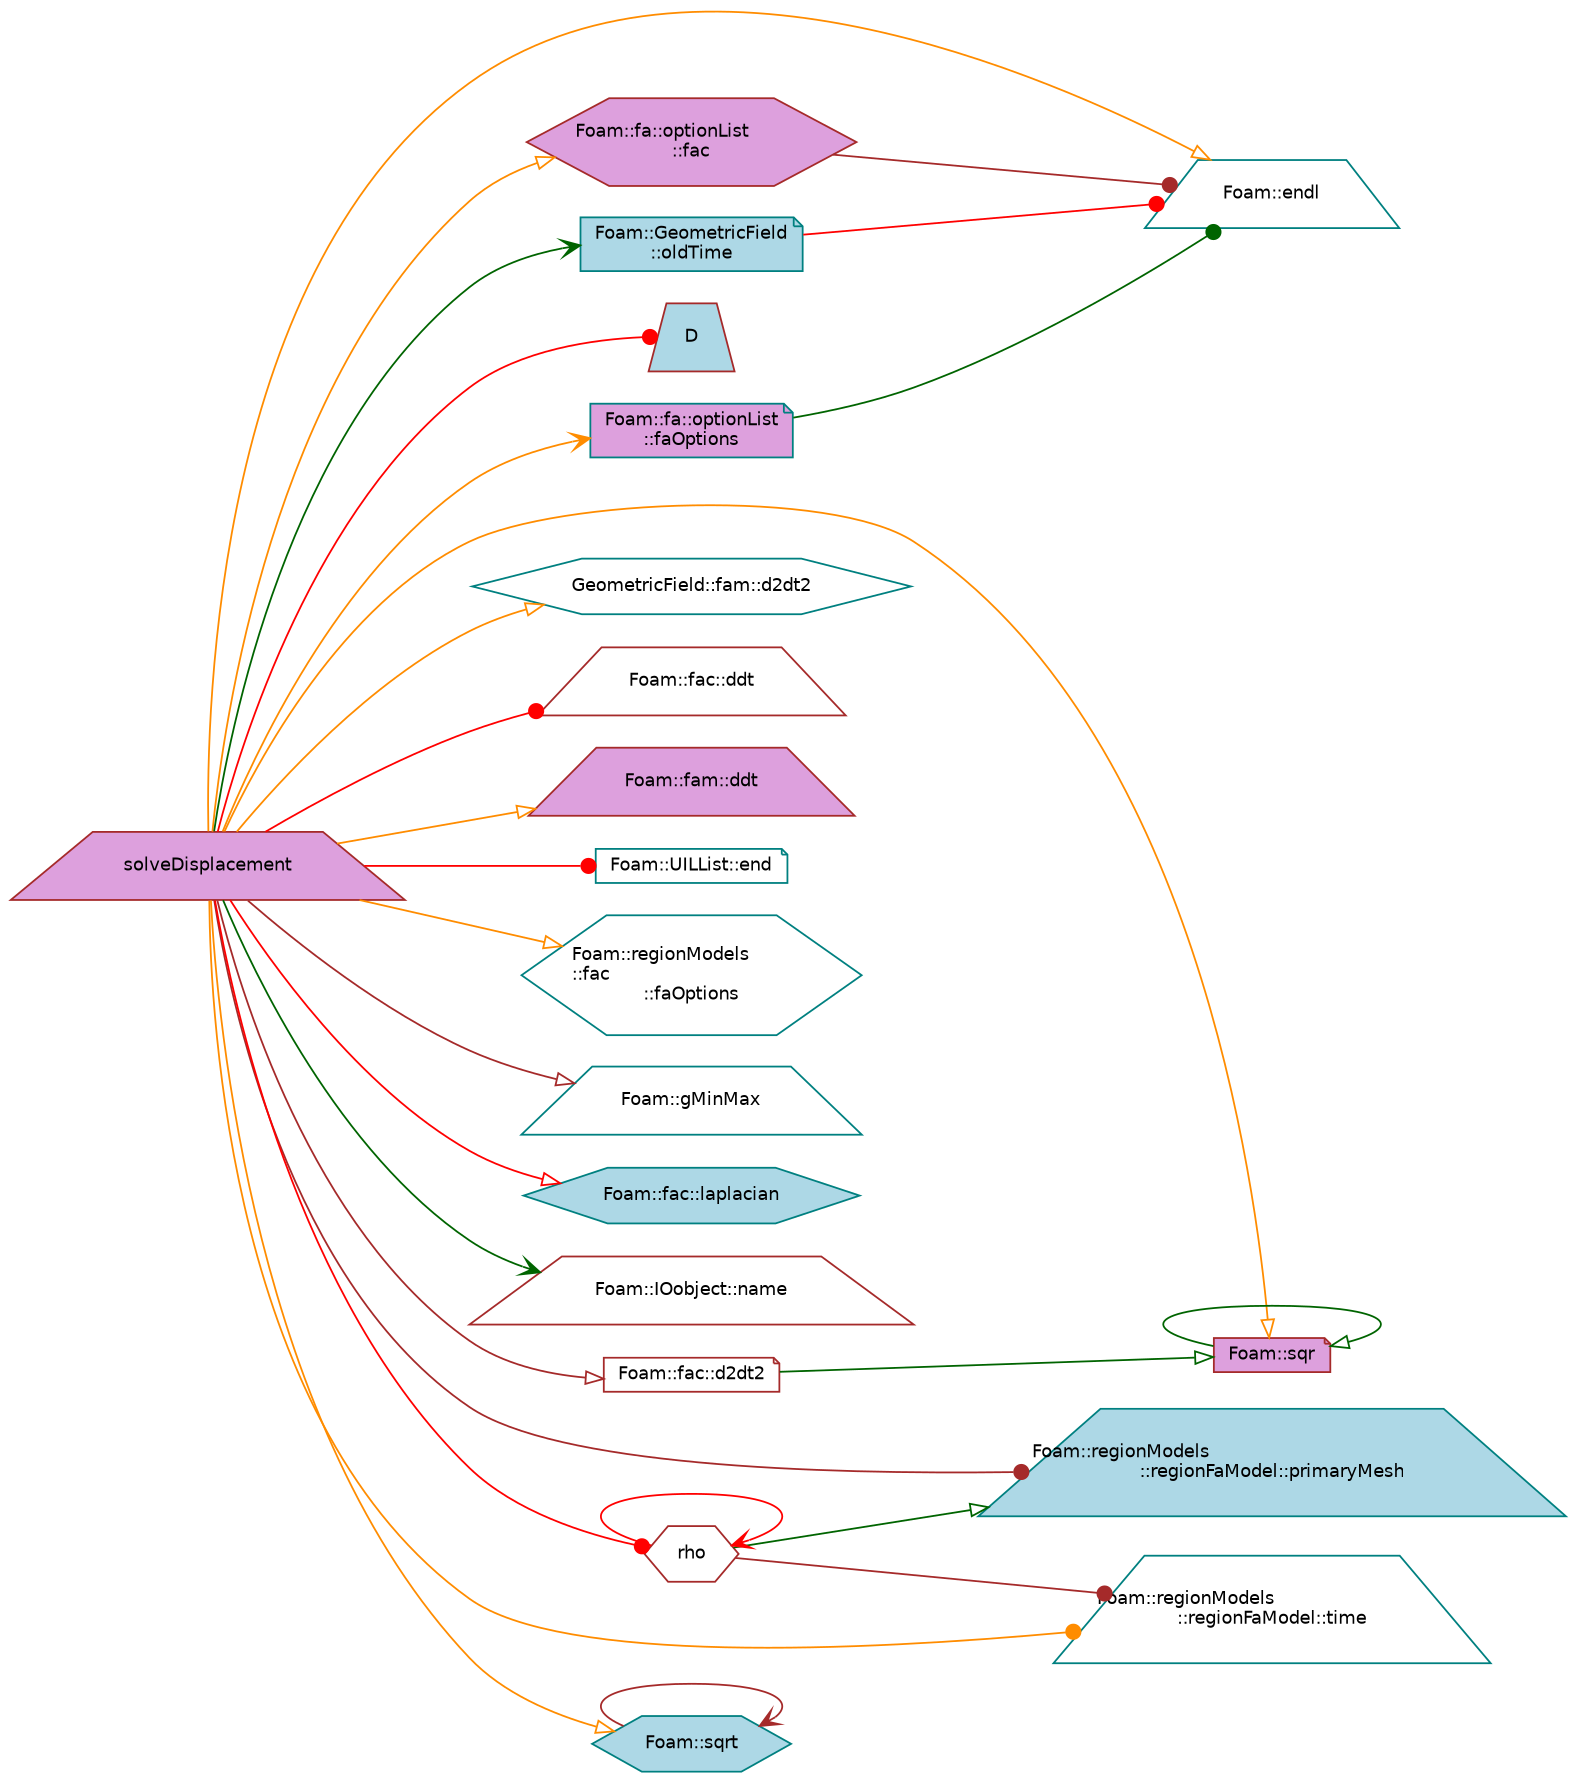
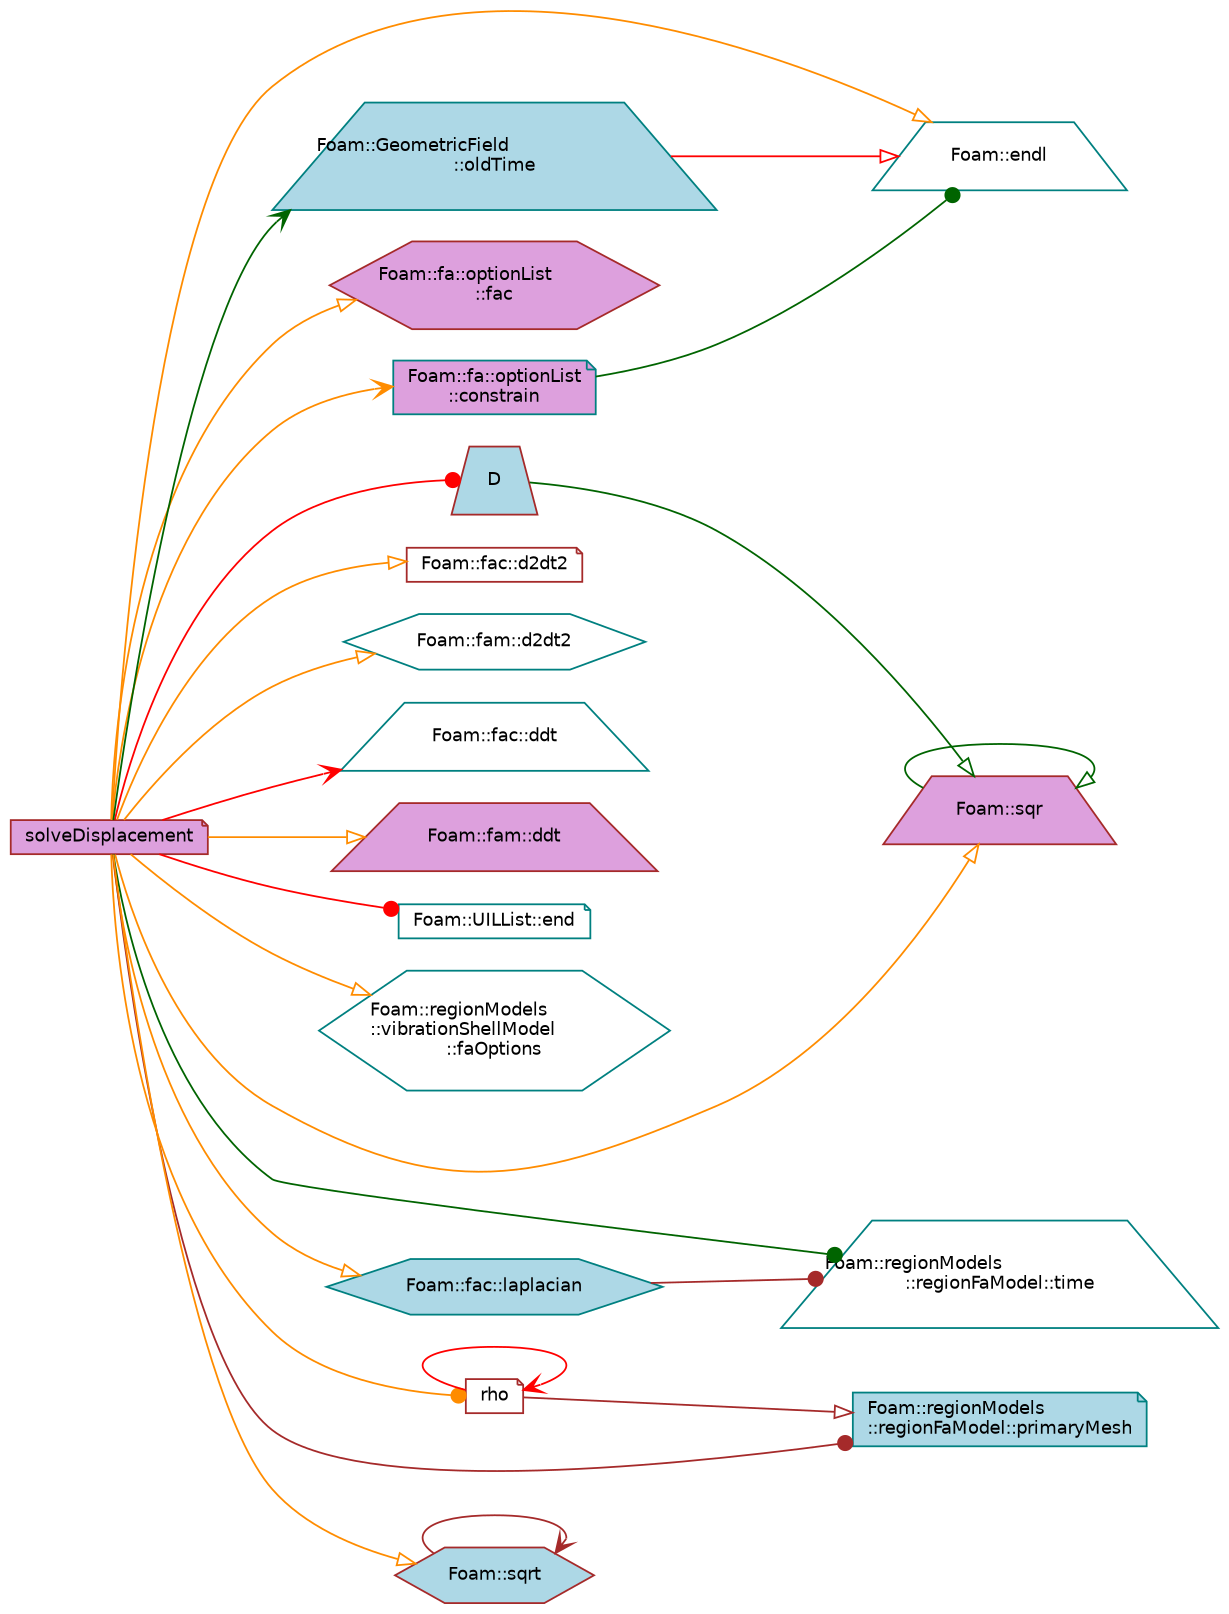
  digraph {
    rankdir=LR
    node [color=teal fillcolor=white fontname=Helvetica fontsize=10 shape=trapezium style=filled]
    edge [arrowhead=onormal color=darkorange fontname=Helvetica fontsize=10 labelfontname=Helvetica labelfontsize=10 style=solid]
-   n1 [color=brown fillcolor=plum fontcolor=black height=0.2 label=solveDisplacement width=0.4]
-   n2 [fillcolor=plum height=0.2 label="Foam::fa::optionList\l::faOptions" shape=note width=0.4]
+   n1 [color=brown fillcolor=plum fontcolor=black height=0.2 label=solveDisplacement shape=note width=0.4]
+   n2 [fillcolor=plum height=0.2 label="Foam::fa::optionList\l::constrain" shape=note width=0.4]
    n3 [height=0.2 label="Foam::endl" width=0.4]
    n4 [color=brown fillcolor=plum height=0.2 label="Foam::fa::optionList\l::fac" shape=hexagon width=0.4]
    n5 [color=brown fillcolor=lightblue height=0.2 label=D width=0.4]
-   n6 [color=brown fillcolor=plum height=0.2 label="Foam::sqr" shape=note width=0.4]
+   n6 [color=brown fillcolor=plum height=0.2 label="Foam::sqr" width=0.4]
    n7 [color=brown height=0.2 label="Foam::fac::d2dt2" shape=note width=0.4]
-   n8 [height=0.2 label="GeometricField::fam::d2dt2" shape=hexagon width=0.4]
-   n9 [color=brown height=0.2 label="Foam::fac::ddt" width=0.4]
+   n8 [height=0.2 label="Foam::fam::d2dt2" shape=hexagon width=0.4]
+   n9 [height=0.2 label="Foam::fac::ddt" width=0.4]
    n10 [color=brown fillcolor=plum height=0.2 label="Foam::fam::ddt" width=0.4]
    n11 [height=0.2 label="Foam::UILList::end" shape=note width=0.4]
-   n12 [height=0.2 label="Foam::regionModels\l::fac\l::faOptions" shape=hexagon width=0.4]
-   n13 [height=0.2 label="Foam::gMinMax" width=0.4]
+   n12 [height=0.2 label="Foam::regionModels\l::vibrationShellModel\l::faOptions" shape=hexagon width=0.4]
    n14 [fillcolor=lightblue height=0.2 label="Foam::fac::laplacian" shape=hexagon width=0.4]
-   n15 [color=brown height=0.2 label="Foam::IOobject::name" width=0.4]
-   n16 [fillcolor=lightblue height=0.2 label="Foam::GeometricField\l::oldTime" shape=note width=0.4]
-   n17 [fillcolor=lightblue height=0.2 label="Foam::regionModels\l::regionFaModel::primaryMesh" width=0.4]
-   n18 [color=brown height=0.2 label=rho shape=hexagon width=0.4]
+   n16 [fillcolor=lightblue height=0.2 label="Foam::GeometricField\l::oldTime" width=0.4]
+   n17 [fillcolor=lightblue height=0.2 label="Foam::regionModels\l::regionFaModel::primaryMesh" shape=note width=0.4]
+   n18 [color=brown height=0.2 label=rho shape=note width=0.4]
    n19 [height=0.2 label="Foam::regionModels\l::regionFaModel::time" width=0.4]
-   n20 [fillcolor=lightblue height=0.2 label="Foam::sqrt" shape=hexagon width=0.4]
+   n20 [color=brown fillcolor=lightblue height=0.2 label="Foam::sqrt" shape=hexagon width=0.4]
    n1 -> n2 [arrowhead=vee]
    n1 -> n3
    n1 -> n4
    n1 -> n5 [arrowhead=dot color=red]
    n1 -> n6
-   n1 -> n7 [color=brown]
+   n1 -> n7
    n1 -> n8
-   n1 -> n9 [arrowhead=dot color=red]
+   n1 -> n9 [arrowhead=vee color=red]
    n1 -> n10
    n1 -> n11 [arrowhead=dot color=red]
    n1 -> n12
-   n1 -> n13 [color=brown]
-   n1 -> n14 [color=red]
-   n1 -> n15 [arrowhead=vee color=darkgreen]
+   n1 -> n14
    n1 -> n16 [arrowhead=vee color=darkgreen]
    n1 -> n17 [arrowhead=dot color=brown]
-   n1 -> n18 [arrowhead=dot color=red]
-   n1 -> n19 [arrowhead=dot]
+   n1 -> n18 [arrowhead=dot]
+   n1 -> n19 [arrowhead=dot color=darkgreen]
    n1 -> n20
    n2 -> n3 [arrowhead=dot color=darkgreen]
-   n4 -> n3 [arrowhead=dot color=brown]
-   n7 -> n6 [color=darkgreen]
+   n5 -> n6 [color=darkgreen]
    n6 -> n6 [color=darkgreen]
-   n16 -> n3 [arrowhead=dot color=red]
-   n18 -> n17 [color=darkgreen]
+   n16 -> n3 [color=red]
+   n18 -> n17 [color=brown]
    n18 -> n18 [arrowhead=vee color=red]
-   n18 -> n19 [arrowhead=dot color=brown]
+   n14 -> n19 [arrowhead=dot color=brown]
    n20 -> n20 [arrowhead=vee color=brown]
  }
